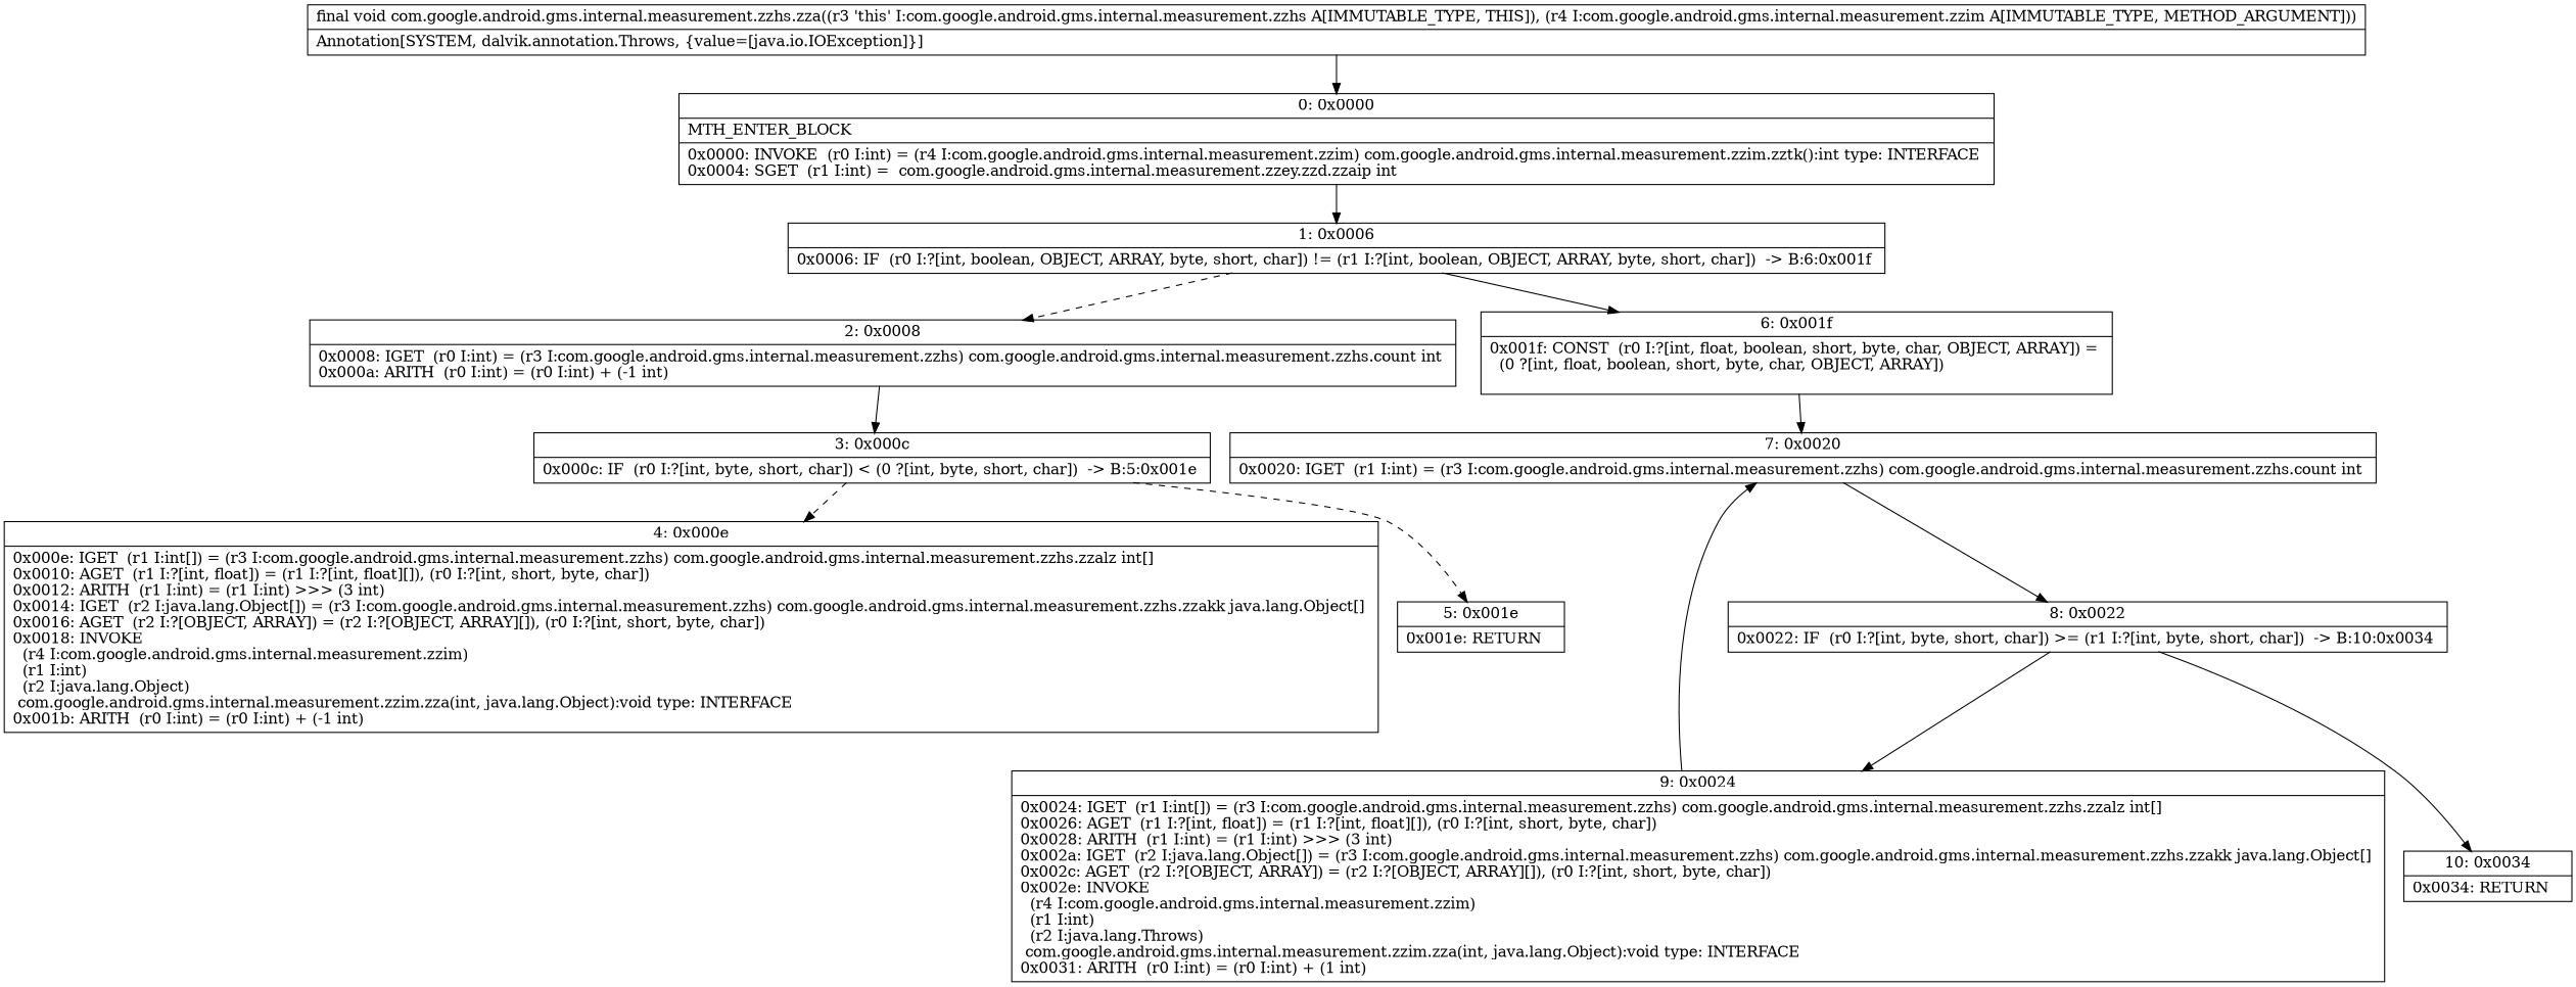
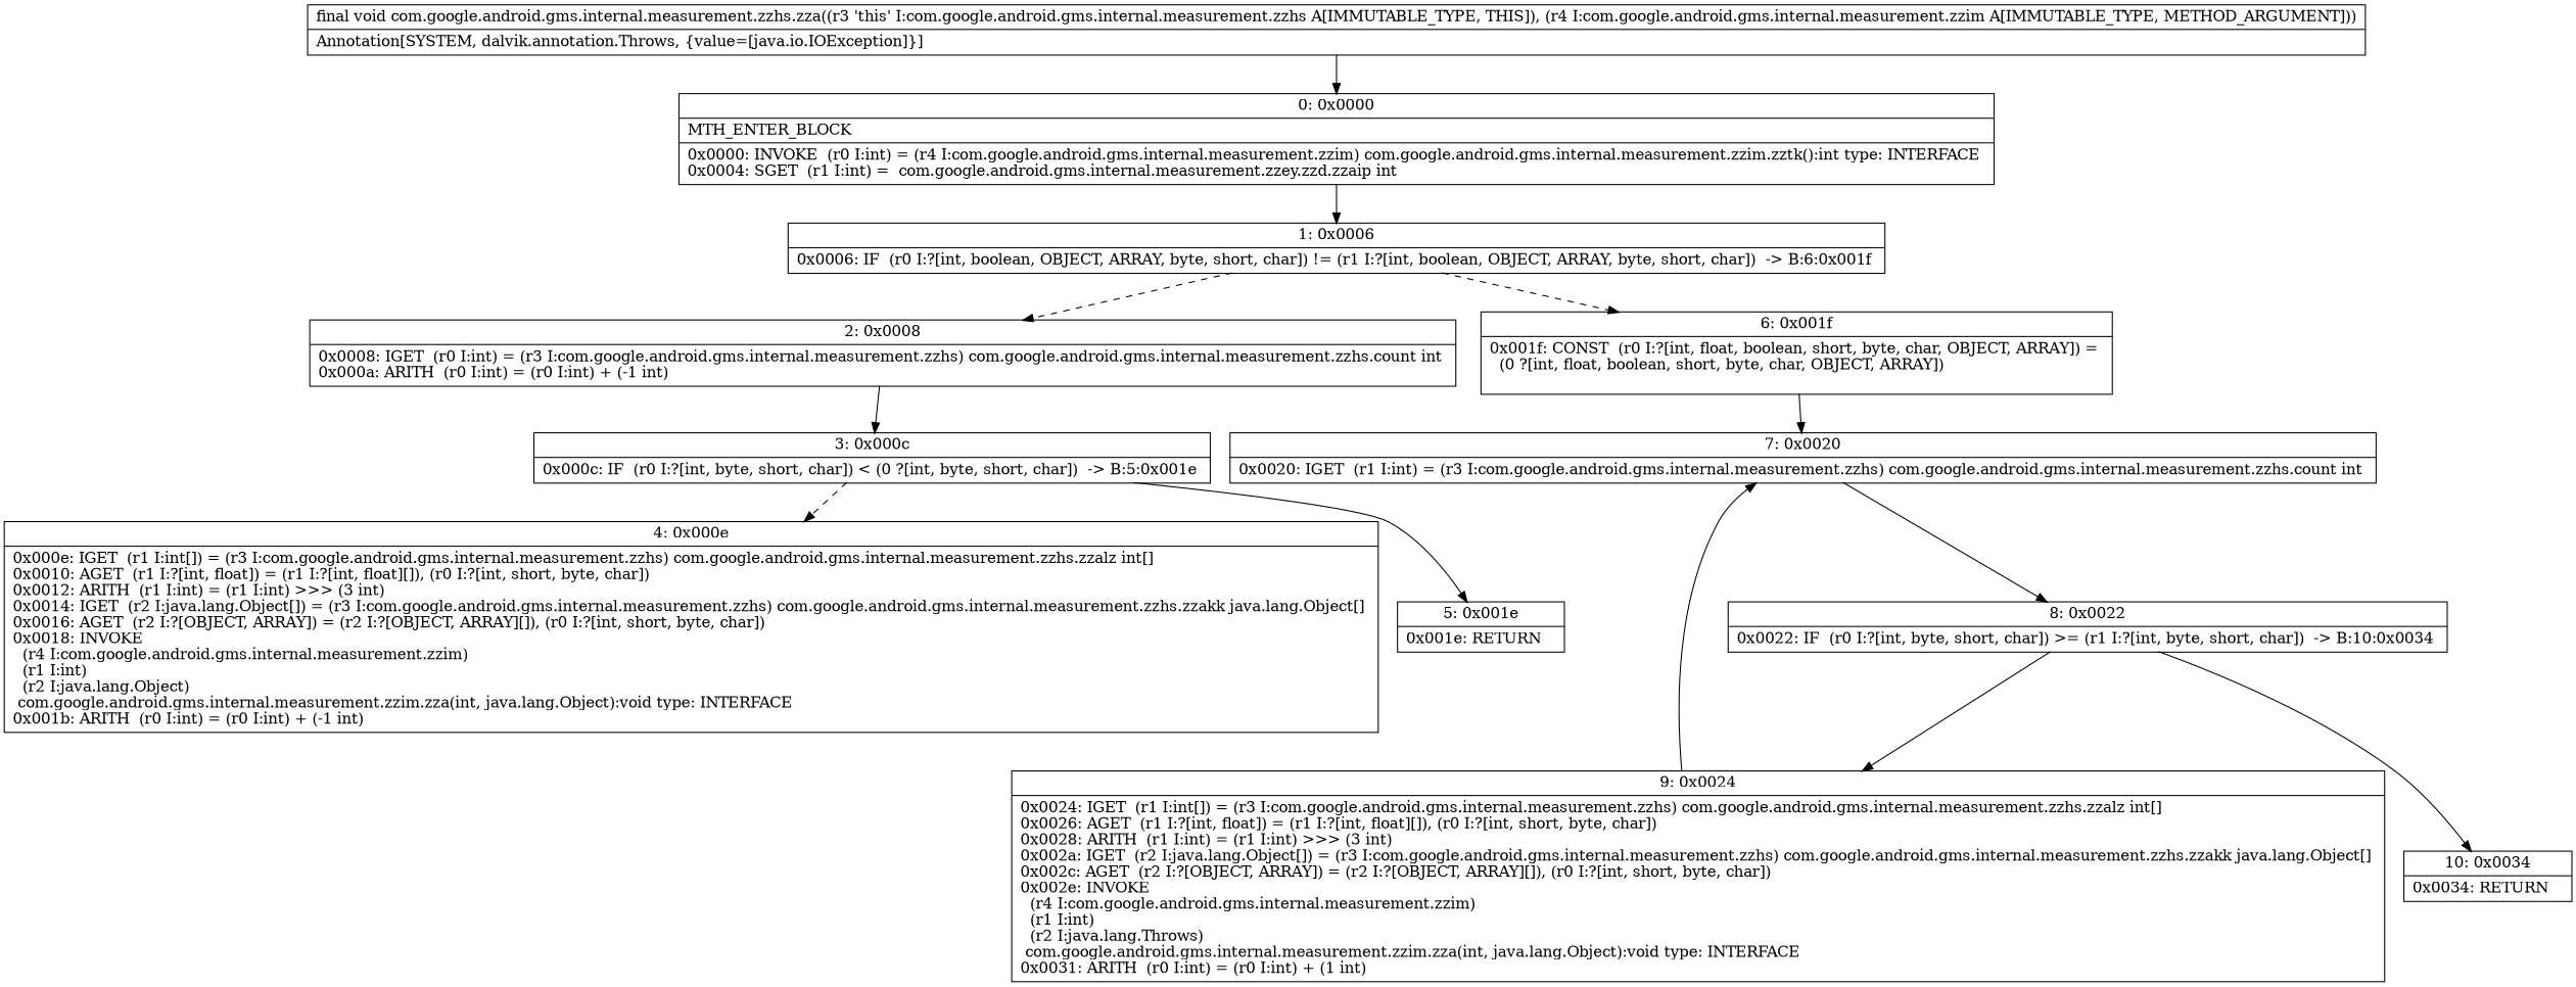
  digraph {
    node [shape=record]
    n1 [label="{0\:\ 0x0000|MTH_ENTER_BLOCK\l|0x0000: INVOKE  (r0 I:int) = (r4 I:com.google.android.gms.internal.measurement.zzim) com.google.android.gms.internal.measurement.zzim.zztk():int type: INTERFACE \l0x0004: SGET  (r1 I:int) =  com.google.android.gms.internal.measurement.zzey.zzd.zzaip int \l}"]
    n2 [label="{1\:\ 0x0006|0x0006: IF  (r0 I:?[int, boolean, OBJECT, ARRAY, byte, short, char]) != (r1 I:?[int, boolean, OBJECT, ARRAY, byte, short, char])  \-\> B:6:0x001f \l}"]
    n3 [label="{2\:\ 0x0008|0x0008: IGET  (r0 I:int) = (r3 I:com.google.android.gms.internal.measurement.zzhs) com.google.android.gms.internal.measurement.zzhs.count int \l0x000a: ARITH  (r0 I:int) = (r0 I:int) + (\-1 int) \l}"]
    n4 [label="{6\:\ 0x001f|0x001f: CONST  (r0 I:?[int, float, boolean, short, byte, char, OBJECT, ARRAY]) = \l  (0 ?[int, float, boolean, short, byte, char, OBJECT, ARRAY])\l \l}"]
    n5 [label="{3\:\ 0x000c|0x000c: IF  (r0 I:?[int, byte, short, char]) \< (0 ?[int, byte, short, char])  \-\> B:5:0x001e \l}"]
    n6 [label="{7\:\ 0x0020|0x0020: IGET  (r1 I:int) = (r3 I:com.google.android.gms.internal.measurement.zzhs) com.google.android.gms.internal.measurement.zzhs.count int \l}"]
    n7 [label="{4\:\ 0x000e|0x000e: IGET  (r1 I:int[]) = (r3 I:com.google.android.gms.internal.measurement.zzhs) com.google.android.gms.internal.measurement.zzhs.zzalz int[] \l0x0010: AGET  (r1 I:?[int, float]) = (r1 I:?[int, float][]), (r0 I:?[int, short, byte, char]) \l0x0012: ARITH  (r1 I:int) = (r1 I:int) \>\>\> (3 int) \l0x0014: IGET  (r2 I:java.lang.Object[]) = (r3 I:com.google.android.gms.internal.measurement.zzhs) com.google.android.gms.internal.measurement.zzhs.zzakk java.lang.Object[] \l0x0016: AGET  (r2 I:?[OBJECT, ARRAY]) = (r2 I:?[OBJECT, ARRAY][]), (r0 I:?[int, short, byte, char]) \l0x0018: INVOKE  \l  (r4 I:com.google.android.gms.internal.measurement.zzim)\l  (r1 I:int)\l  (r2 I:java.lang.Object)\l com.google.android.gms.internal.measurement.zzim.zza(int, java.lang.Object):void type: INTERFACE \l0x001b: ARITH  (r0 I:int) = (r0 I:int) + (\-1 int) \l}"]
    n8 [label="{5\:\ 0x001e|0x001e: RETURN   \l}"]
    n9 [label="{8\:\ 0x0022|0x0022: IF  (r0 I:?[int, byte, short, char]) \>= (r1 I:?[int, byte, short, char])  \-\> B:10:0x0034 \l}"]
    n10 [label="{9\:\ 0x0024|0x0024: IGET  (r1 I:int[]) = (r3 I:com.google.android.gms.internal.measurement.zzhs) com.google.android.gms.internal.measurement.zzhs.zzalz int[] \l0x0026: AGET  (r1 I:?[int, float]) = (r1 I:?[int, float][]), (r0 I:?[int, short, byte, char]) \l0x0028: ARITH  (r1 I:int) = (r1 I:int) \>\>\> (3 int) \l0x002a: IGET  (r2 I:java.lang.Object[]) = (r3 I:com.google.android.gms.internal.measurement.zzhs) com.google.android.gms.internal.measurement.zzhs.zzakk java.lang.Object[] \l0x002c: AGET  (r2 I:?[OBJECT, ARRAY]) = (r2 I:?[OBJECT, ARRAY][]), (r0 I:?[int, short, byte, char]) \l0x002e: INVOKE  \l  (r4 I:com.google.android.gms.internal.measurement.zzim)\l  (r1 I:int)\l  (r2 I:java.lang.Throws)\l com.google.android.gms.internal.measurement.zzim.zza(int, java.lang.Object):void type: INTERFACE \l0x0031: ARITH  (r0 I:int) = (r0 I:int) + (1 int) \l}"]
    n11 [label="{10\:\ 0x0034|0x0034: RETURN   \l}"]
    n12 [label="{final void com.google.android.gms.internal.measurement.zzhs.zza((r3 'this' I:com.google.android.gms.internal.measurement.zzhs A[IMMUTABLE_TYPE, THIS]), (r4 I:com.google.android.gms.internal.measurement.zzim A[IMMUTABLE_TYPE, METHOD_ARGUMENT]))  | Annotation[SYSTEM, dalvik.annotation.Throws, \{value=[java.io.IOException]\}]\l}"]
    n1 -> n2
    n2 -> n3 [style=dashed]
-   n2 -> n4
+   n2 -> n4 [style=dashed]
    n3 -> n5
    n4 -> n6
    n5 -> n7 [style=dashed]
-   n5 -> n8 [style=dashed]
+   n5 -> n8
    n6 -> n9
    n9 -> n10 [style=solid]
    n9 -> n11
    n10 -> n6
    n12 -> n1
  }
